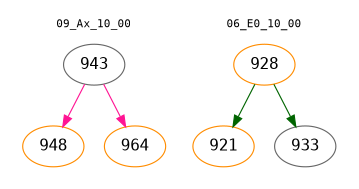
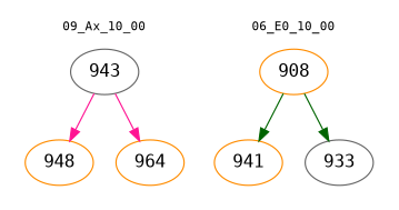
  digraph {
    fontname="DejaVu Sans Mono"
    node [color=darkorange fontname="DejaVu Sans Mono"]
    edge [color=deeppink fontname="DejaVu Sans Mono"]
    n1 [color=gray40 label=943]
    n2 [label=948]
    n3 [label=964]
-   n4 [label=928]
-   n5 [label=921]
+   n4 [label=908]
+   n5 [label=941]
    n6 [color=gray40 label=933]
    subgraph cluster_1 {
      color=white
      fontsize=10
      label="09_Ax_10_00"
      n1
      n2
      n3
    }
    subgraph cluster_2 {
      color=white
      fontsize=10
      label="06_E0_10_00"
      n4
      n5
      n6
    }
    n1 -> n2
    n1 -> n3
    n4 -> n5 [color=darkgreen]
    n4 -> n6 [color=darkgreen]
  }
